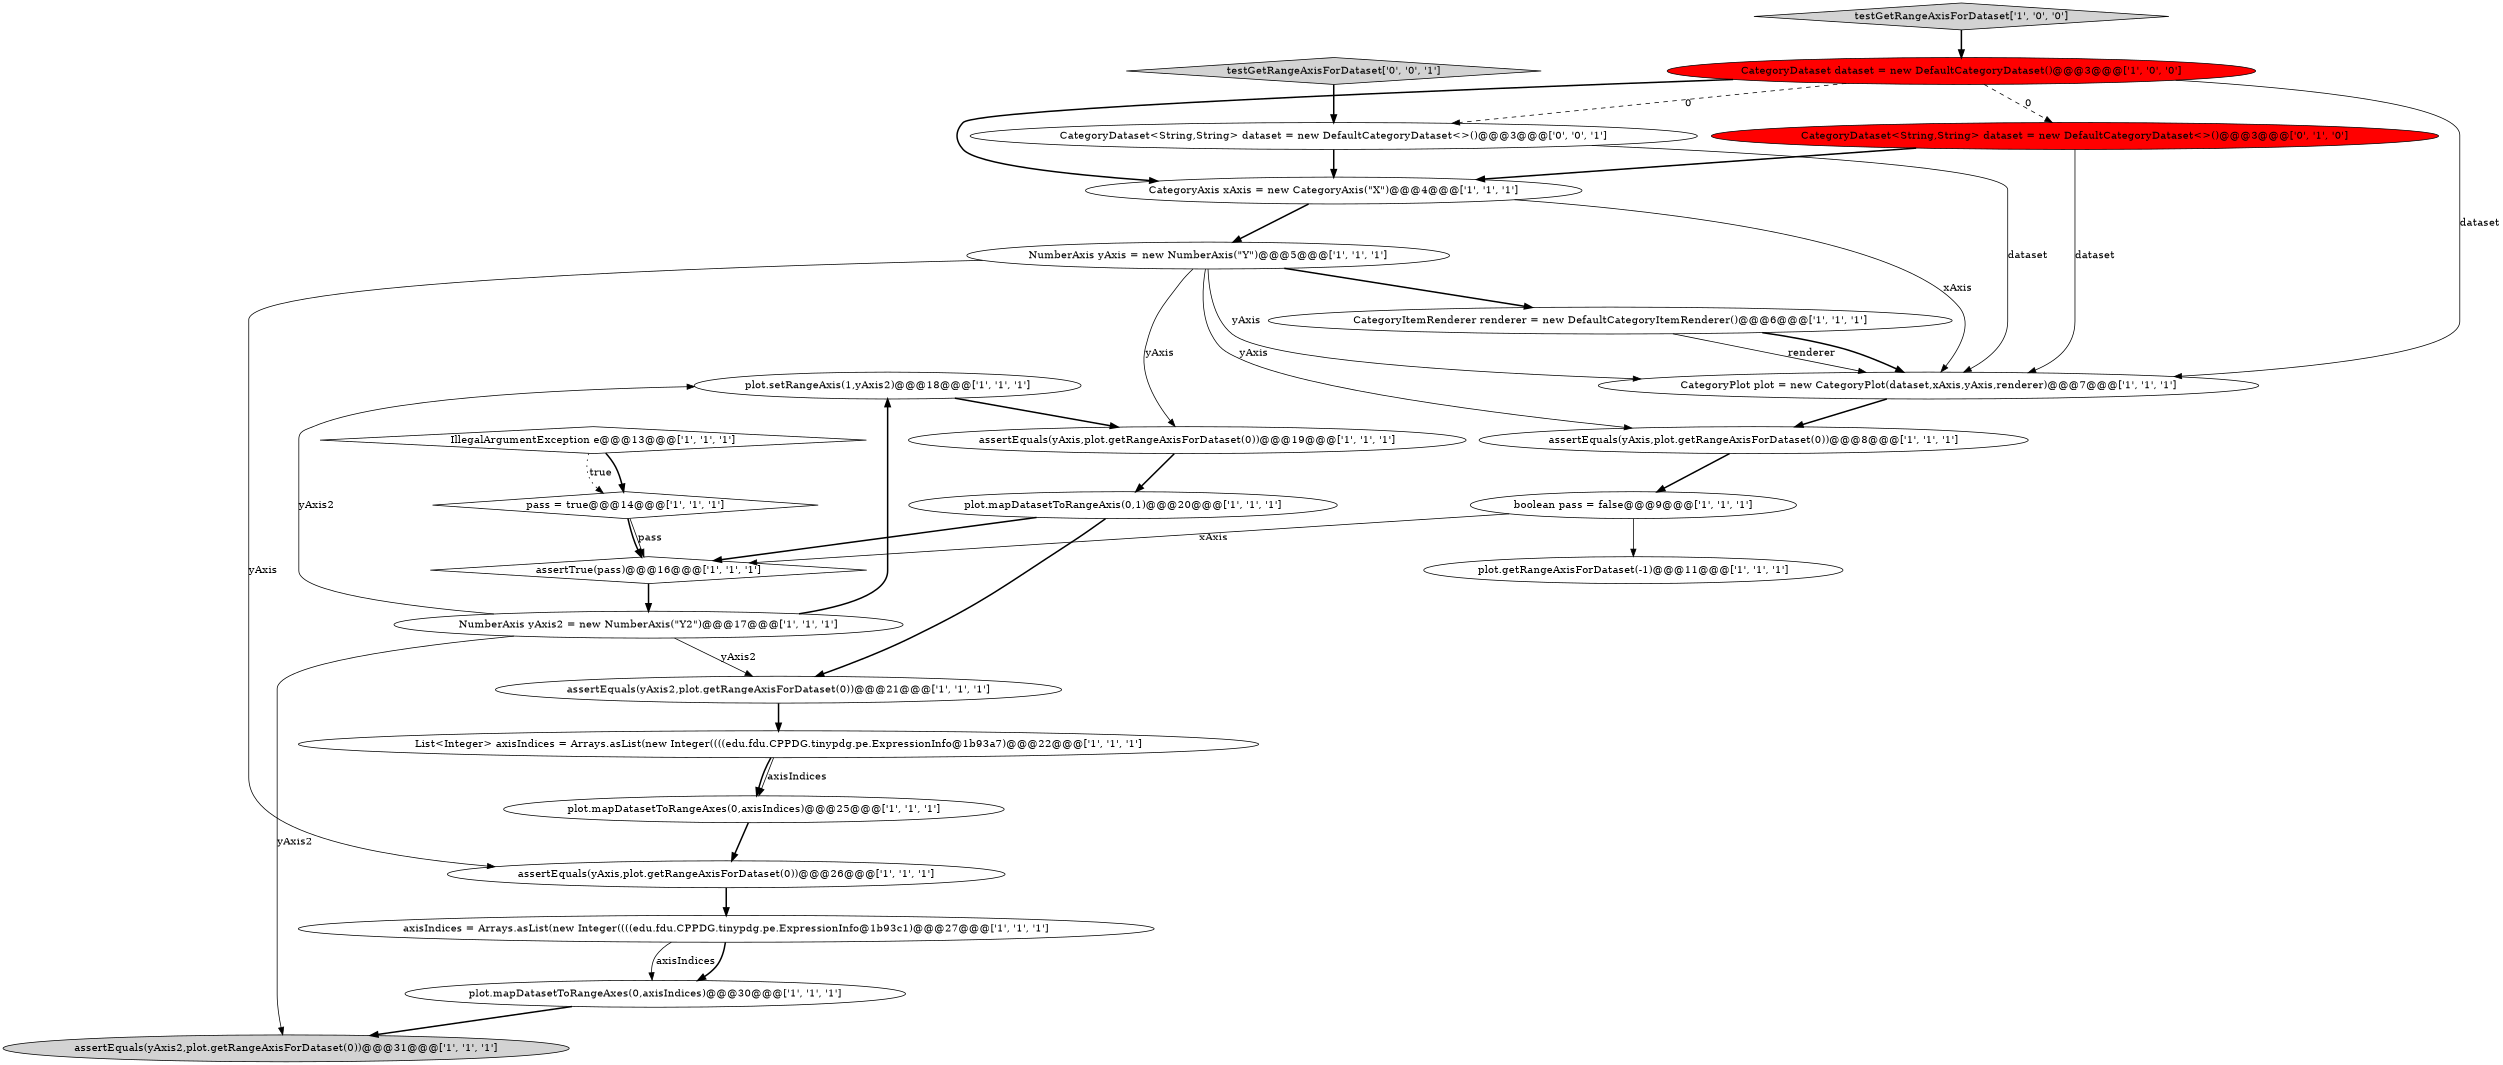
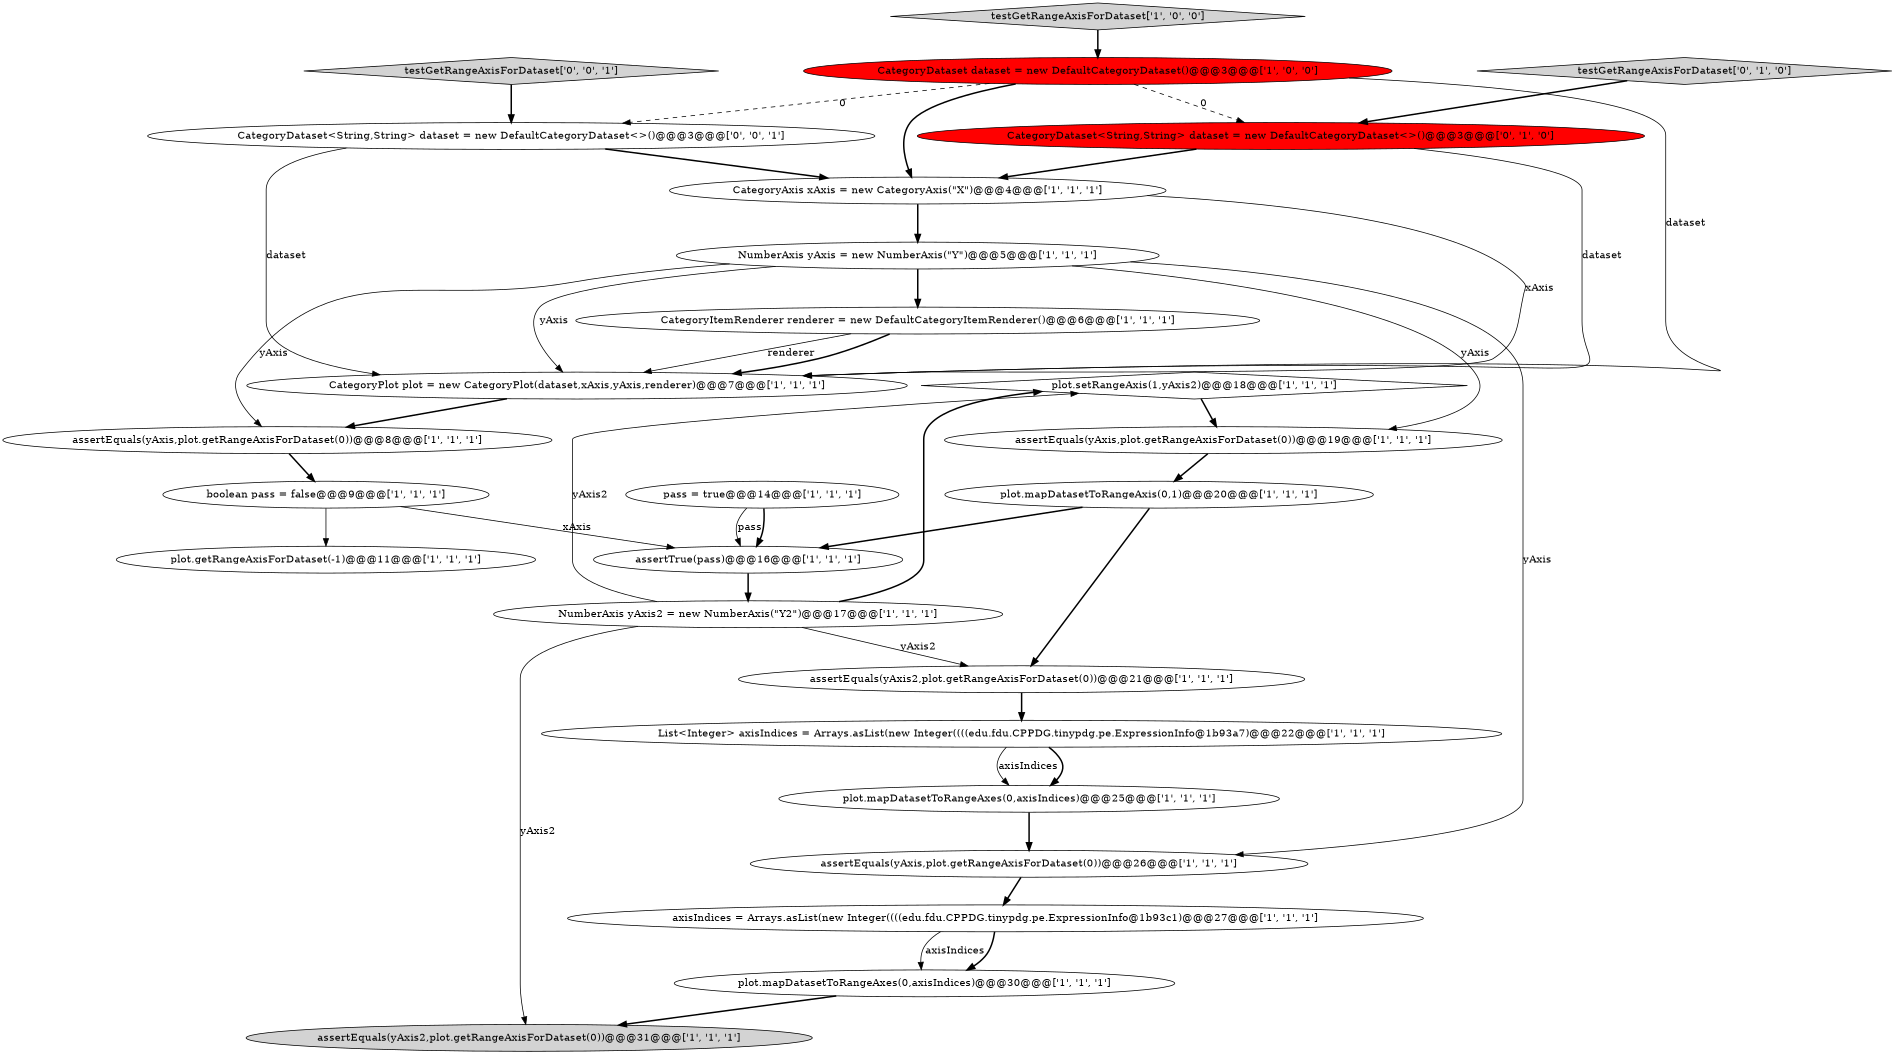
  digraph {
    node [fillcolor=white shape=ellipse style=filled]
    edge [style=bold]
-   n1 [label="plot.setRangeAxis(1,yAxis2)@@@18@@@['1', '1', '1']"]
+   n1 [label="plot.setRangeAxis(1,yAxis2)@@@18@@@['1', '1', '1']" shape=diamond]
    n2 [label="assertEquals(yAxis,plot.getRangeAxisForDataset(0))@@@19@@@['1', '1', '1']"]
    n3 [label="plot.mapDatasetToRangeAxis(0,1)@@@20@@@['1', '1', '1']"]
    n4 [label="plot.mapDatasetToRangeAxes(0,axisIndices)@@@25@@@['1', '1', '1']"]
    n5 [label="assertEquals(yAxis,plot.getRangeAxisForDataset(0))@@@26@@@['1', '1', '1']"]
    n6 [label="axisIndices = Arrays.asList(new Integer((((edu.fdu.CPPDG.tinypdg.pe.ExpressionInfo@1b93c1)@@@27@@@['1', '1', '1']"]
    n7 [label="CategoryItemRenderer renderer = new DefaultCategoryItemRenderer()@@@6@@@['1', '1', '1']"]
    n8 [label="CategoryPlot plot = new CategoryPlot(dataset,xAxis,yAxis,renderer)@@@7@@@['1', '1', '1']"]
    n9 [label="assertEquals(yAxis,plot.getRangeAxisForDataset(0))@@@8@@@['1', '1', '1']"]
    n10 [fillcolor=lightgray label="testGetRangeAxisForDataset['0', '0', '1']" shape=diamond]
    n11 [label="CategoryDataset<String,String> dataset = new DefaultCategoryDataset<>()@@@3@@@['0', '0', '1']"]
    n12 [label="CategoryAxis xAxis = new CategoryAxis(\"X\")@@@4@@@['1', '1', '1']"]
    n13 [label="NumberAxis yAxis = new NumberAxis(\"Y\")@@@5@@@['1', '1', '1']"]
    n14 [label="boolean pass = false@@@9@@@['1', '1', '1']"]
    n15 [label="plot.getRangeAxisForDataset(-1)@@@11@@@['1', '1', '1']"]
-   n16 [label="assertTrue(pass)@@@16@@@['1', '1', '1']" shape=diamond]
+   n16 [label="assertTrue(pass)@@@16@@@['1', '1', '1']"]
    n17 [label="NumberAxis yAxis2 = new NumberAxis(\"Y2\")@@@17@@@['1', '1', '1']"]
+   n18 [fillcolor=lightgray label="testGetRangeAxisForDataset['0', '1', '0']" shape=diamond]
    n19 [fillcolor=red label="CategoryDataset<String,String> dataset = new DefaultCategoryDataset<>()@@@3@@@['0', '1', '0']"]
    n20 [label="assertEquals(yAxis2,plot.getRangeAxisForDataset(0))@@@21@@@['1', '1', '1']"]
    n21 [label="List<Integer> axisIndices = Arrays.asList(new Integer((((edu.fdu.CPPDG.tinypdg.pe.ExpressionInfo@1b93a7)@@@22@@@['1', '1', '1']"]
    n22 [fillcolor=lightgray label="assertEquals(yAxis2,plot.getRangeAxisForDataset(0))@@@31@@@['1', '1', '1']"]
    n23 [label="plot.mapDatasetToRangeAxes(0,axisIndices)@@@30@@@['1', '1', '1']"]
    n24 [fillcolor=red label="CategoryDataset dataset = new DefaultCategoryDataset()@@@3@@@['1', '0', '0']"]
-   n25 [label="pass = true@@@14@@@['1', '1', '1']" shape=diamond]
-   n26 [label="IllegalArgumentException e@@@13@@@['1', '1', '1']" shape=diamond]
+   n25 [label="pass = true@@@14@@@['1', '1', '1']"]
    n27 [fillcolor=lightgray label="testGetRangeAxisForDataset['1', '0', '0']" shape=diamond]
    n1 -> n2
    n2 -> n3
    n3 -> n16
    n3 -> n20
    n4 -> n5
    n5 -> n6
    n6 -> n23 [label=axisIndices style=solid]
    n6 -> n23
    n7 -> n8 [label=renderer style=solid]
    n7 -> n8
    n8 -> n9
    n9 -> n14
    n10 -> n11
    n11 -> n8 [label=dataset style=solid]
    n11 -> n12
    n12 -> n8 [label=xAxis style=solid]
    n12 -> n13
    n13 -> n2 [label=yAxis style=solid]
    n13 -> n5 [label=yAxis style=solid]
    n13 -> n7
    n13 -> n8 [label=yAxis style=solid]
    n13 -> n9 [label=yAxis style=solid]
    n14 -> n15 [style=solid]
    n14 -> n16 [label=xAxis style=solid]
    n16 -> n17
    n17 -> n1 [label=yAxis2 style=solid]
    n17 -> n1
    n17 -> n20 [label=yAxis2 style=solid]
    n17 -> n22 [label=yAxis2 style=solid]
+   n18 -> n19
    n19 -> n8 [label=dataset style=solid]
    n19 -> n12
    n20 -> n21
    n21 -> n4
    n21 -> n4 [label=axisIndices style=solid]
    n23 -> n22
    n24 -> n8 [label=dataset style=solid]
    n24 -> n11 [label=0 style=dashed]
    n24 -> n12
    n24 -> n19 [label=0 style=dashed]
    n25 -> n16 [label=pass style=solid]
    n25 -> n16
-   n26 -> n25
-   n26 -> n25 [label=true style=dotted]
    n27 -> n24
  }
